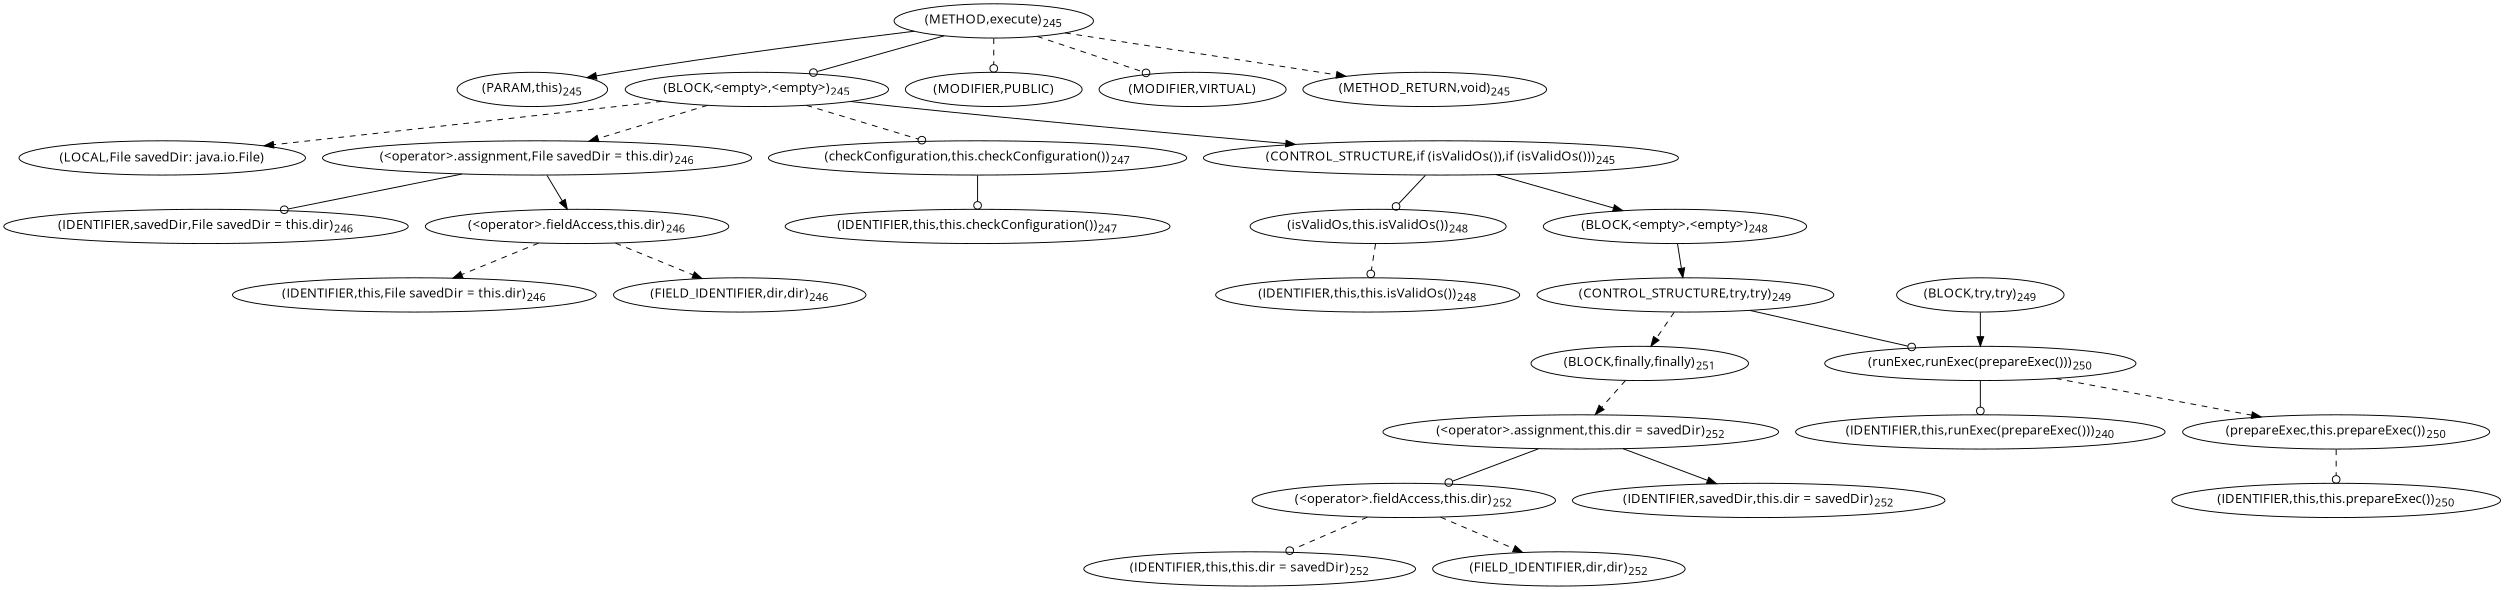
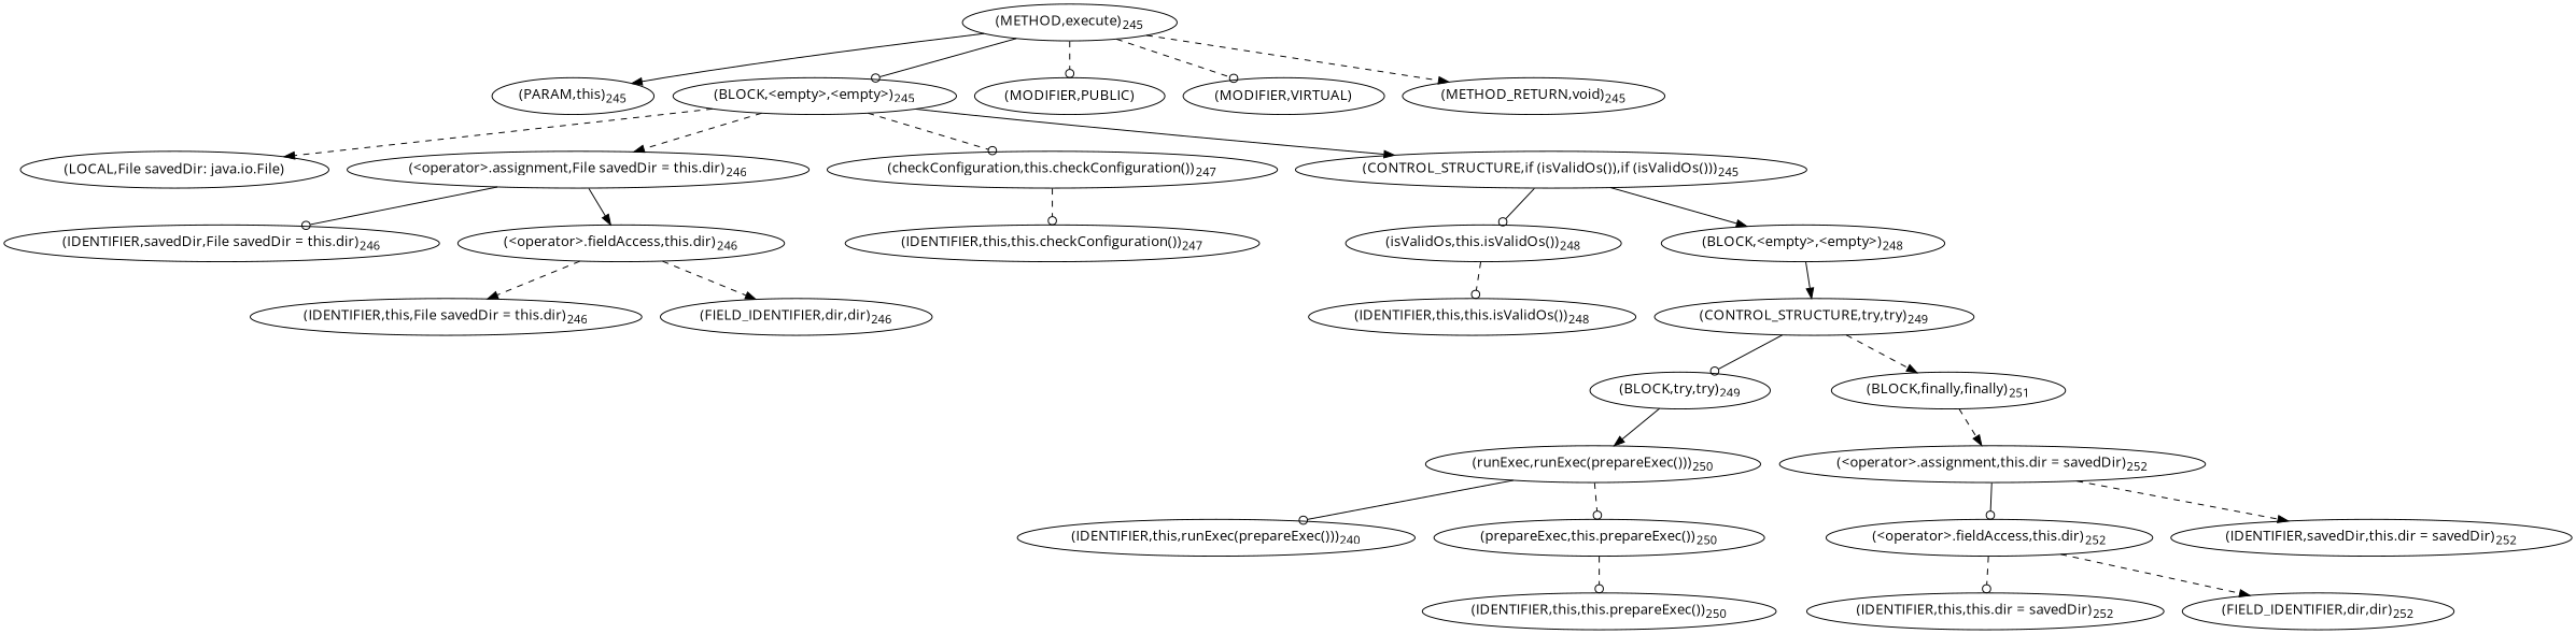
  digraph {
    fontname="Open Sans"
    node [fontname="Open Sans"]
    edge [arrowhead=normal fontname="Open Sans" style=dashed]
    n1 [label=<(METHOD,execute)<SUB>245</SUB>>]
    n2 [label=<(PARAM,this)<SUB>245</SUB>>]
    n3 [label=<(BLOCK,&lt;empty&gt;,&lt;empty&gt;)<SUB>245</SUB>>]
    n4 [label=<(MODIFIER,PUBLIC)>]
    n5 [label=<(MODIFIER,VIRTUAL)>]
    n6 [label=<(METHOD_RETURN,void)<SUB>245</SUB>>]
    n7 [label=<(LOCAL,File savedDir: java.io.File)>]
    n8 [label=<(&lt;operator&gt;.assignment,File savedDir = this.dir)<SUB>246</SUB>>]
    n9 [label=<(checkConfiguration,this.checkConfiguration())<SUB>247</SUB>>]
    n10 [label=<(CONTROL_STRUCTURE,if (isValidOs()),if (isValidOs()))<SUB>245</SUB>>]
    n11 [label=<(IDENTIFIER,savedDir,File savedDir = this.dir)<SUB>246</SUB>>]
    n12 [label=<(&lt;operator&gt;.fieldAccess,this.dir)<SUB>246</SUB>>]
    n13 [label=<(IDENTIFIER,this,this.checkConfiguration())<SUB>247</SUB>>]
    n14 [label=<(isValidOs,this.isValidOs())<SUB>248</SUB>>]
    n15 [label=<(BLOCK,&lt;empty&gt;,&lt;empty&gt;)<SUB>248</SUB>>]
    n16 [label=<(IDENTIFIER,this,File savedDir = this.dir)<SUB>246</SUB>>]
    n17 [label=<(FIELD_IDENTIFIER,dir,dir)<SUB>246</SUB>>]
    n18 [label=<(IDENTIFIER,this,this.isValidOs())<SUB>248</SUB>>]
    n19 [label=<(CONTROL_STRUCTURE,try,try)<SUB>249</SUB>>]
    n20 [label=<(BLOCK,try,try)<SUB>249</SUB>>]
    n21 [label=<(BLOCK,finally,finally)<SUB>251</SUB>>]
    n22 [label=<(runExec,runExec(prepareExec()))<SUB>250</SUB>>]
    n23 [label=<(&lt;operator&gt;.assignment,this.dir = savedDir)<SUB>252</SUB>>]
    n24 [label=<(IDENTIFIER,this,runExec(prepareExec()))<SUB>240</SUB>>]
    n25 [label=<(prepareExec,this.prepareExec())<SUB>250</SUB>>]
    n26 [label=<(IDENTIFIER,this,this.prepareExec())<SUB>250</SUB>>]
    n27 [label=<(&lt;operator&gt;.fieldAccess,this.dir)<SUB>252</SUB>>]
    n28 [label=<(IDENTIFIER,savedDir,this.dir = savedDir)<SUB>252</SUB>>]
    n29 [label=<(IDENTIFIER,this,this.dir = savedDir)<SUB>252</SUB>>]
    n30 [label=<(FIELD_IDENTIFIER,dir,dir)<SUB>252</SUB>>]
    n1 -> n2 [style=solid]
    n1 -> n3 [arrowhead=odot style=solid]
    n1 -> n4 [arrowhead=odot]
    n1 -> n5 [arrowhead=odot]
    n1 -> n6
    n3 -> n7
    n3 -> n8
    n3 -> n9 [arrowhead=odot]
    n3 -> n10 [style=solid]
    n8 -> n11 [arrowhead=odot style=solid]
    n8 -> n12 [style=solid]
-   n9 -> n13 [arrowhead=odot style=solid]
+   n9 -> n13 [arrowhead=odot]
    n10 -> n14 [arrowhead=odot style=solid]
    n10 -> n15 [style=solid]
    n12 -> n16
    n12 -> n17
    n14 -> n18 [arrowhead=odot]
    n15 -> n19 [style=solid]
-   n19 -> n22 [arrowhead=odot style=solid]
+   n19 -> n20 [arrowhead=odot style=solid]
    n19 -> n21
    n20 -> n22 [style=solid]
    n21 -> n23
    n22 -> n24 [arrowhead=odot style=solid]
-   n22 -> n25
+   n22 -> n25 [arrowhead=odot]
    n23 -> n27 [arrowhead=odot style=solid]
-   n23 -> n28 [style=solid]
+   n23 -> n28
    n25 -> n26 [arrowhead=odot]
    n27 -> n29 [arrowhead=odot]
    n27 -> n30
  }
